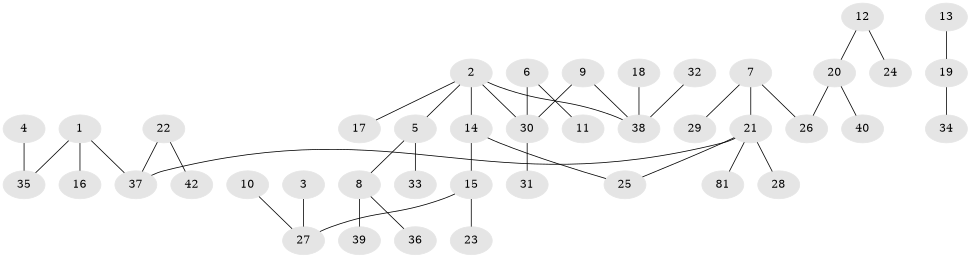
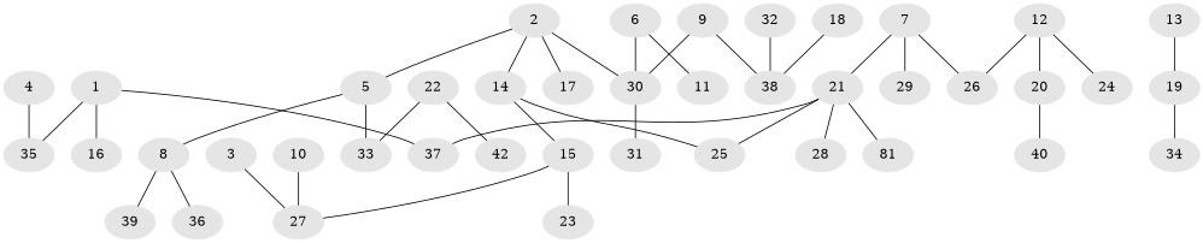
  graph {
    node [color=gray90 style=filled]
    edge [weight=1.0]
    1
    16
    35
    37
    2
    5
    14
    17
    30
    38
    8
    33
    15
    25
    31
    3
    27
    4
    36
    39
    6
    11
    7
    21
    26
    29
    28
    n28 [label=81]
    9
    13
    19
    10
    12
    20
    24
    40
    34
    23
    18
    22
    42
    32
    1 -- 16
    1 -- 35
    1 -- 37
    2 -- 5
    2 -- 14
    2 -- 17
    2 -- 30
-   2 -- 38
    5 -- 8
    5 -- 33
    14 -- 15
    14 -- 25
    30 -- 31
    8 -- 36
    8 -- 39
    15 -- 27
    15 -- 23
    3 -- 27
    4 -- 35
    6 -- 30
    6 -- 11
    7 -- 21
    7 -- 26
    7 -- 29
    21 -- 37
    21 -- 25
    21 -- 28
    21 -- n28
    9 -- 30
    9 -- 38
    13 -- 19
    19 -- 34
    10 -- 27
-   20 -- 26
+   12 -- 26
    12 -- 20
    12 -- 24
    20 -- 40
    18 -- 38
-   22 -- 37
+   22 -- 33
    22 -- 42
    32 -- 38
  }
